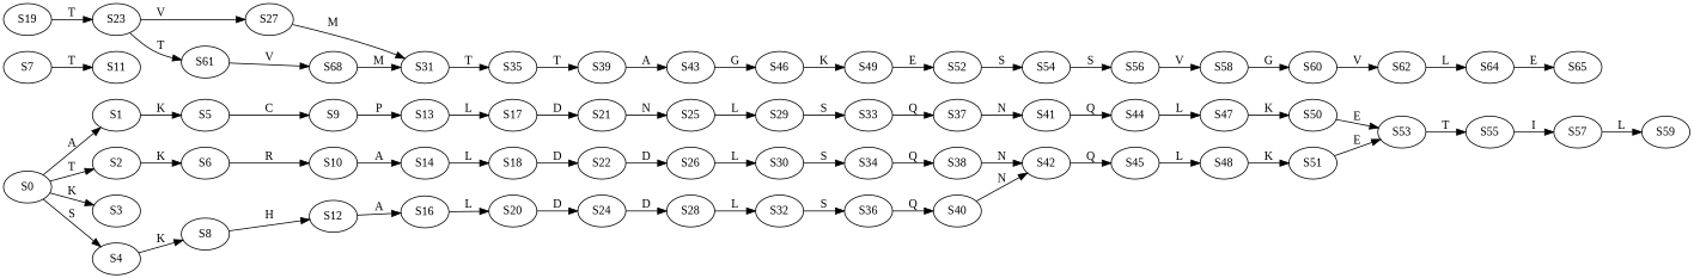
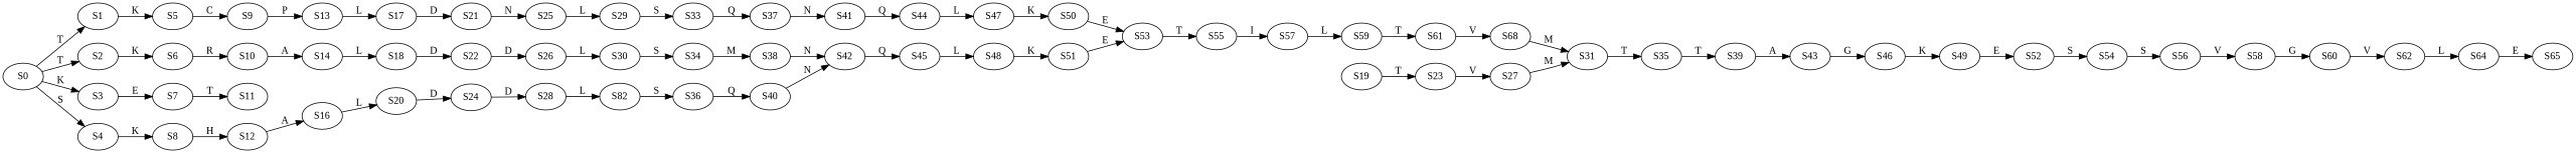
  strict digraph {
    fontname="Liberation Serif"
    rankdir=LR
    node [fontname="Liberation Serif"]
    edge [fontname="Liberation Serif"]
    S0
    S1
    S2
    S3
    S4
    S5
    S6
    S7
    S8
    S9
    S10
    S11
    S12
    S13
    S14
    S16
    S17
    S18
    S20
    S21
    S22
    S19
    S23
    S24
    S25
    S26
    S27
    S28
    S29
    S30
    S31
-   S32
+   S32 [label=S82]
    S33
    S34
    S35
    S36
    S37
    S38
    S39
    S40
    S41
    S42
    S43
    S44
    S45
    S46
    S47
    S48
    S49
    S50
    S51
    S52
    S53
    S54
    S55
    S56
    S57
    S58
    S59
    S60
    S61
    S62
    n63 [label=S68]
    S64
    S65
-   S0 -> S1 [label=A]
+   S0 -> S1 [label=T]
    S0 -> S2 [label=T]
    S0 -> S3 [label=K]
    S0 -> S4 [label=S]
    S1 -> S5 [label=K]
    S2 -> S6 [label=K]
+   S3 -> S7 [label=E]
    S4 -> S8 [label=K]
    S5 -> S9 [label=C]
    S6 -> S10 [label=R]
    S7 -> S11 [label=T]
    S8 -> S12 [label=H]
    S9 -> S13 [label=P]
    S10 -> S14 [label=A]
    S12 -> S16 [label=A]
    S13 -> S17 [label=L]
    S14 -> S18 [label=L]
    S16 -> S20 [label=L]
    S17 -> S21 [label=D]
    S18 -> S22 [label=D]
    S20 -> S24 [label=D]
    S21 -> S25 [label=N]
    S22 -> S26 [label=D]
    S19 -> S23 [label=T]
    S23 -> S27 [label=V]
    S24 -> S28 [label=D]
    S25 -> S29 [label=L]
    S26 -> S30 [label=L]
    S27 -> S31 [label=M]
    S28 -> S32 [label=L]
    S29 -> S33 [label=S]
    S30 -> S34 [label=S]
    S31 -> S35 [label=T]
    S32 -> S36 [label=S]
    S33 -> S37 [label=Q]
-   S34 -> S38 [label=Q]
+   S34 -> S38 [label=M]
    S35 -> S39 [label=T]
    S36 -> S40 [label=Q]
    S37 -> S41 [label=N]
    S38 -> S42 [label=N]
    S39 -> S43 [label=A]
    S40 -> S42 [label=N]
    S41 -> S44 [label=Q]
    S42 -> S45 [label=Q]
    S43 -> S46 [label=G]
    S44 -> S47 [label=L]
    S45 -> S48 [label=L]
    S46 -> S49 [label=K]
    S47 -> S50 [label=K]
    S48 -> S51 [label=K]
    S49 -> S52 [label=E]
    S50 -> S53 [label=E]
    S51 -> S53 [label=E]
    S52 -> S54 [label=S]
    S53 -> S55 [label=T]
    S54 -> S56 [label=S]
    S55 -> S57 [label=I]
    S56 -> S58 [label=V]
    S57 -> S59 [label=L]
    S58 -> S60 [label=G]
-   S23 -> S61 [label=T]
+   S59 -> S61 [label=T]
    S60 -> S62 [label=V]
    S61 -> n63 [label=V]
    S62 -> S64 [label=L]
    n63 -> S31 [label=M]
    S64 -> S65 [label=E]
  }
